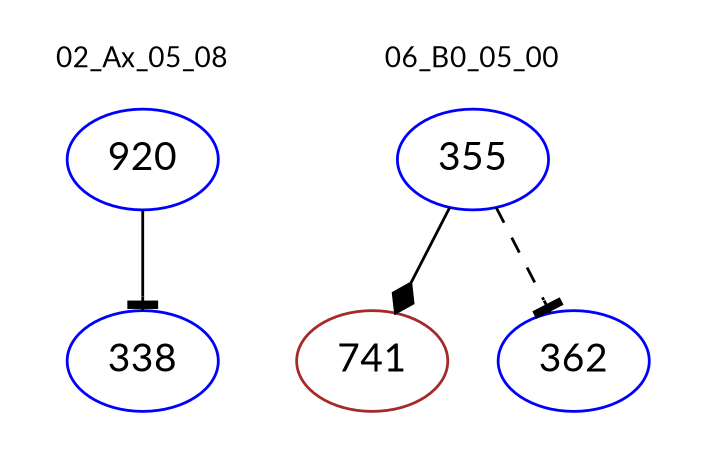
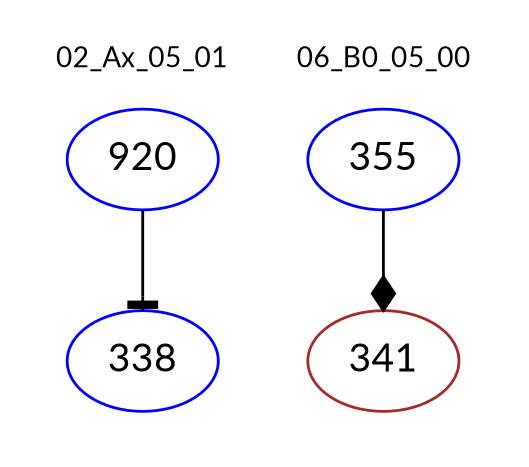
  digraph {
    fontname=Lato
    node [color=blue fontname=Lato]
    edge [arrowhead=tee color=black fontname=Lato style=solid]
    n1 [label=920]
    n2 [label=338]
    n3 [label=355]
-   n4 [color=brown label=741]
-   n5 [label=362]
+   n4 [color=brown label=341]
    subgraph cluster_1 {
      color=white
      fontsize=10
-     label="02_Ax_05_08"
+     label="02_Ax_05_01"
      n1
      n2
    }
    subgraph cluster_2 {
      color=white
      fontsize=10
      label="06_B0_05_00"
      n3
      n4
-     n5
    }
    n1 -> n2
    n3 -> n4 [arrowhead=diamond]
-   n3 -> n5 [style=dashed]
  }
